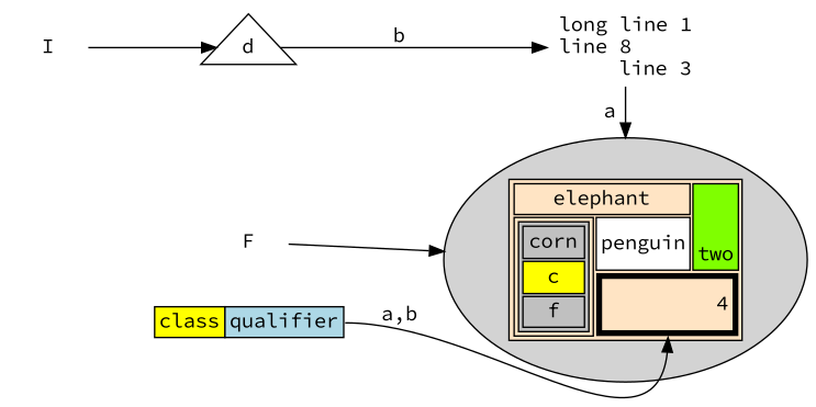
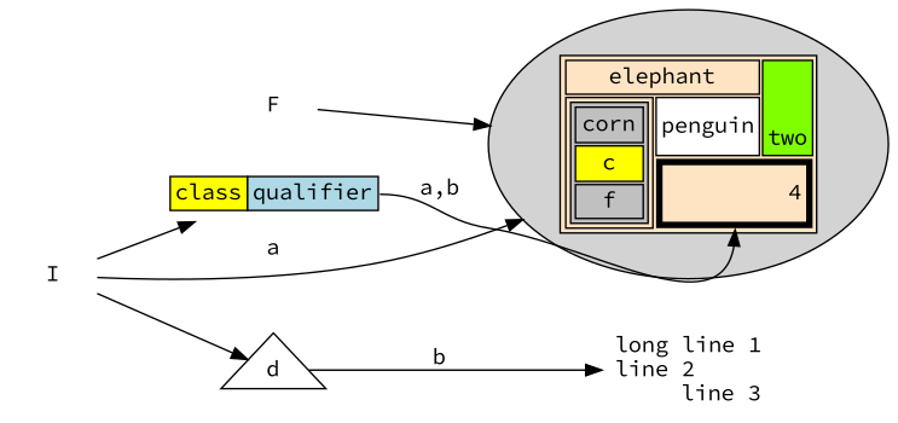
  digraph {
    fontname="Source Code Pro"
    rankdir=LR
    vcsn_context="lan_char, b"
    node [fontname="Source Code Pro" shape=plaintext]
    edge [fontname="Source Code Pro"]
    n1 [label=< <TABLE BGCOLOR="bisque">   <TR><TD COLSPAN="3">elephant</TD>       <TD ROWSPAN="2" BGCOLOR="chartreuse"           VALIGN="bottom" ALIGN="right">two</TD> </TR>   <TR><TD COLSPAN="2" ROWSPAN="2">         <TABLE BGCOLOR="grey">           <TR> <TD>corn</TD> </TR>           <TR> <TD BGCOLOR="yellow">c</TD> </TR>           <TR> <TD>f</TD> </TR>         </TABLE> </TD>       <TD BGCOLOR="white">penguin</TD>   </TR>   <TR> <TD COLSPAN="2" BORDER="4" ALIGN="right" PORT="there">4</TD> </TR> </TABLE>> shape=ellipse style=filled]
-   n2 [label=<long line 1<BR/>line 8<BR ALIGN="LEFT"/>line 3<BR ALIGN="RIGHT"/>>]
+   n2 [label=<long line 1<BR/>line 2<BR ALIGN="LEFT"/>line 3<BR ALIGN="RIGHT"/>>]
    n3 [label=< <TABLE BORDER="0" CELLBORDER="1" CELLSPACING="0">   <TR><TD ROWSPAN="3" BGCOLOR="yellow">class</TD></TR>   <TR><TD PORT="here" BGCOLOR="lightblue">qualifier</TD></TR> </TABLE>>]
    F
    d [shape=triangle]
    I
    subgraph sub_1 {
      rank=same
      n1
      n2
    }
-   n2 -> n1 [label=a]
+   I -> n1 [label=a]
    n3 -> n1 [headport=there label=<a,b> tailport=here]
    F -> n1
    d -> n2 [label=b]
+   I -> n3
    I -> d
  }
